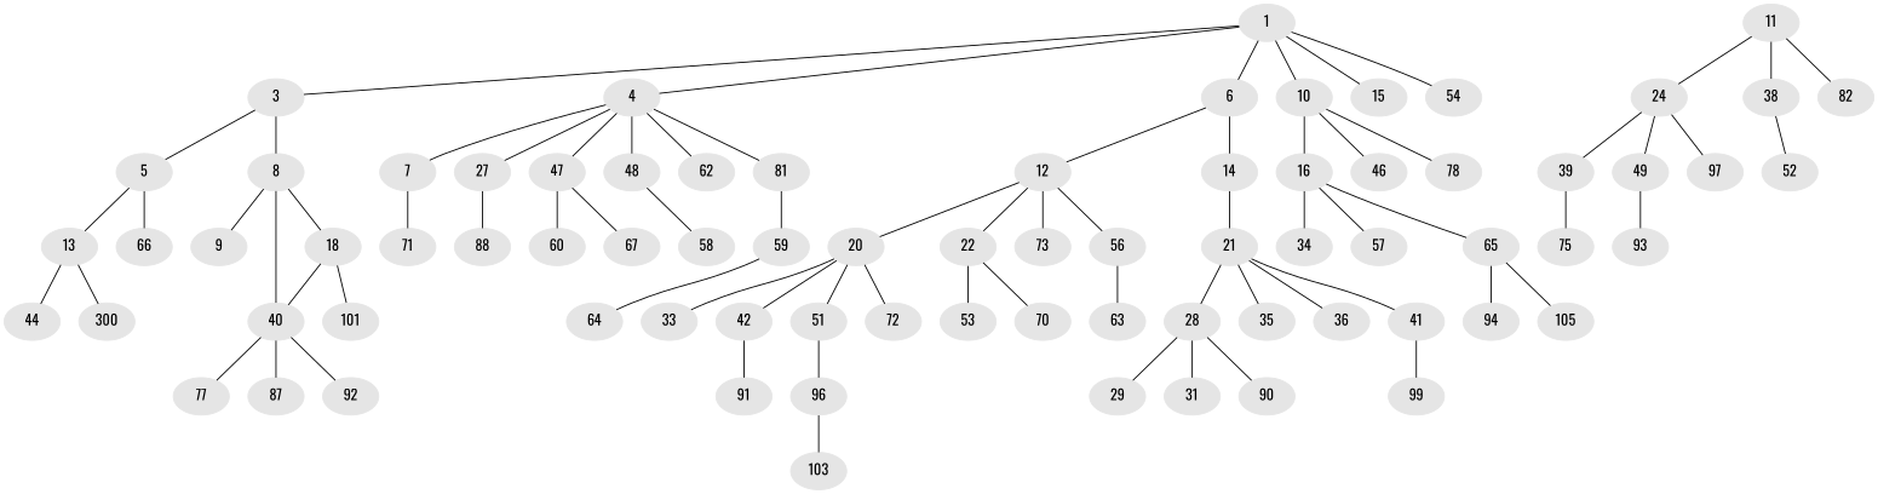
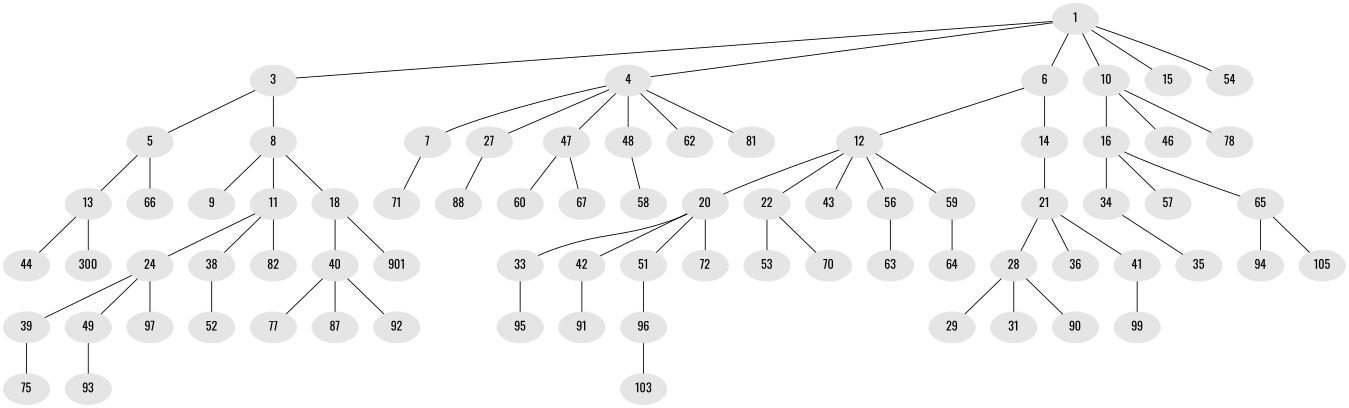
  graph {
    fontname=Oswald
    node [color=gray90 fontname=Oswald style=filled]
    edge [fontname=Oswald]
    1 [super="+2"]
    3 [super="+61"]
    4 [super="+23"]
    6 [super="+85"]
    10 [super="+30"]
    15
    54
    5
    8
    7
    27
    47 [super="+104"]
    48
    n14 [label=62]
    81
    12 [super="+17"]
    14
    16 [super="+25"]
    46
    78
    13 [super="+45"]
    66
    9 [super="+83"]
    11 [super="+19"]
    18
    71
    88 [super="+106"]
    60
    67
    58
    44
    n32 [label=300]
    20 [super="+32"]
    22 [super="+37"]
-   43 [label=73]
+   43
    56 [super="+74"]
    59 [super="+62"]
    21 [super="+26"]
    24 [super="+76"]
    38 [super="+68"]
    82
    40 [super="+73"]
-   101
+   101 [label=901]
    34
    57
    65 [super="+89"]
    39 [super="+86"]
    49
    97
    52
    33
    42
    51 [super="+84"]
    72
    53
    70 [super="+102"]
    63 [super="+98"]
    64
    28 [super="+50"]
    35
    36
    41 [super="+79"]
    94 [super="+107"]
    105
    77
    87
    92
+   95
    91
    96
    29 [super="+55"]
    31 [super="+80"]
    90
    99
    75
    93
    103
    1 -- 3
    1 -- 4
    1 -- 6
    1 -- 10
    1 -- 15
    1 -- 54
    3 -- 5
    3 -- 8
    4 -- 7
    4 -- 27
    4 -- 47
    4 -- 48
    4 -- n14
    4 -- 81
    6 -- 12
    6 -- 14
    10 -- 16
    10 -- 46
    10 -- 78
    5 -- 13
    5 -- 66
    8 -- 9
-   8 -- 40
+   8 -- 11
    8 -- 18
    7 -- 71
    27 -- 88
    47 -- 60
    47 -- 67
    48 -- 58
    12 -- 20
    12 -- 22
    12 -- 43
    12 -- 56
-   81 -- 59
+   12 -- 59
    14 -- 21
    16 -- 34
    16 -- 57
    16 -- 65
    13 -- 44
    13 -- n32
    11 -- 24
    11 -- 38
    11 -- 82
    18 -- 40
    18 -- 101
    20 -- 33
    20 -- 42
    20 -- 51
    20 -- 72
    22 -- 53
    22 -- 70
    56 -- 63
    59 -- 64
    21 -- 28
-   21 -- 35
+   34 -- 35
    21 -- 36
    21 -- 41
    24 -- 39
    24 -- 49
    24 -- 97
    38 -- 52
    40 -- 77
    40 -- 87
    40 -- 92
    65 -- 94
    65 -- 105
    39 -- 75
    49 -- 93
+   33 -- 95
    42 -- 91
    51 -- 96
    28 -- 29
    28 -- 31
    28 -- 90
    41 -- 99
    96 -- 103
  }
